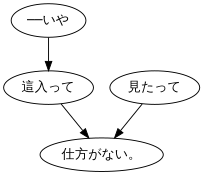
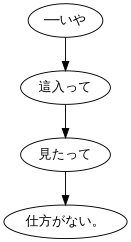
  digraph {
    fontname="JetBrains Mono"
    node [fontname="JetBrains Mono"]
    edge [fontname="JetBrains Mono"]
    n1 [label="——いや"]
    n2 [label="這入って"]
    n3 [label="見たって"]
    n4 [label="仕方がない。"]
    n1 -> n2
-   n2 -> n4
+   n2 -> n3
    n3 -> n4
  }
